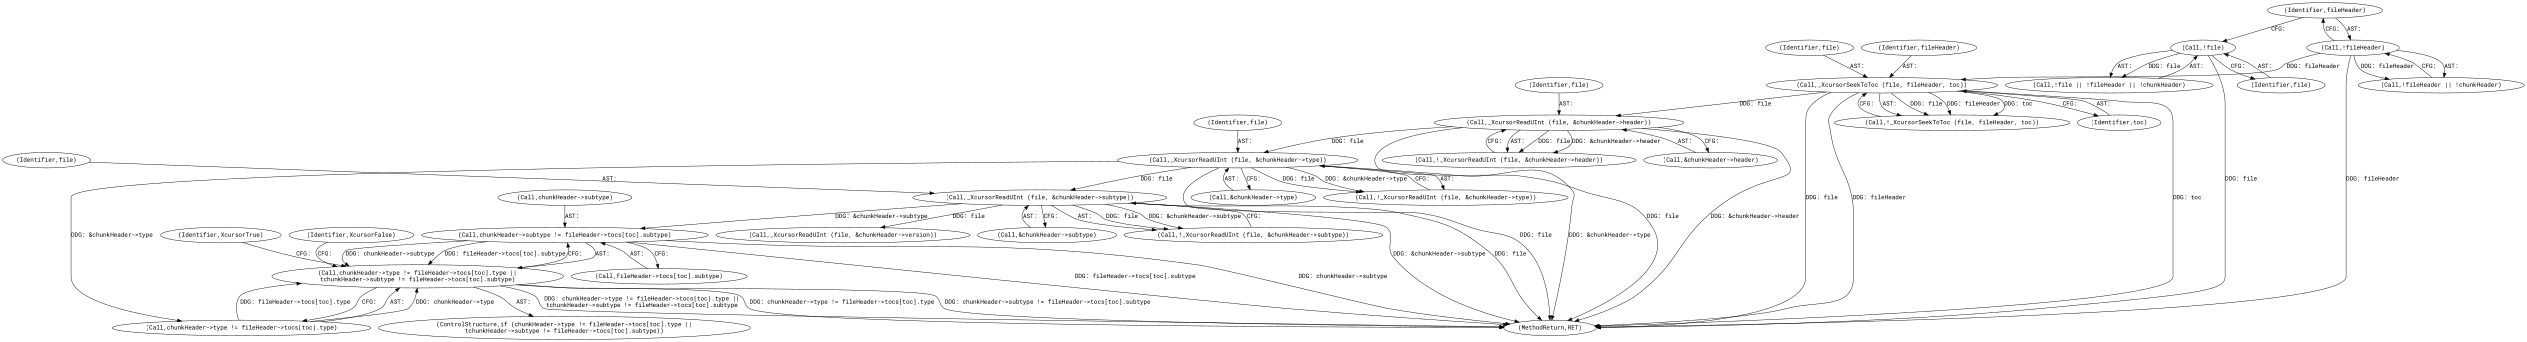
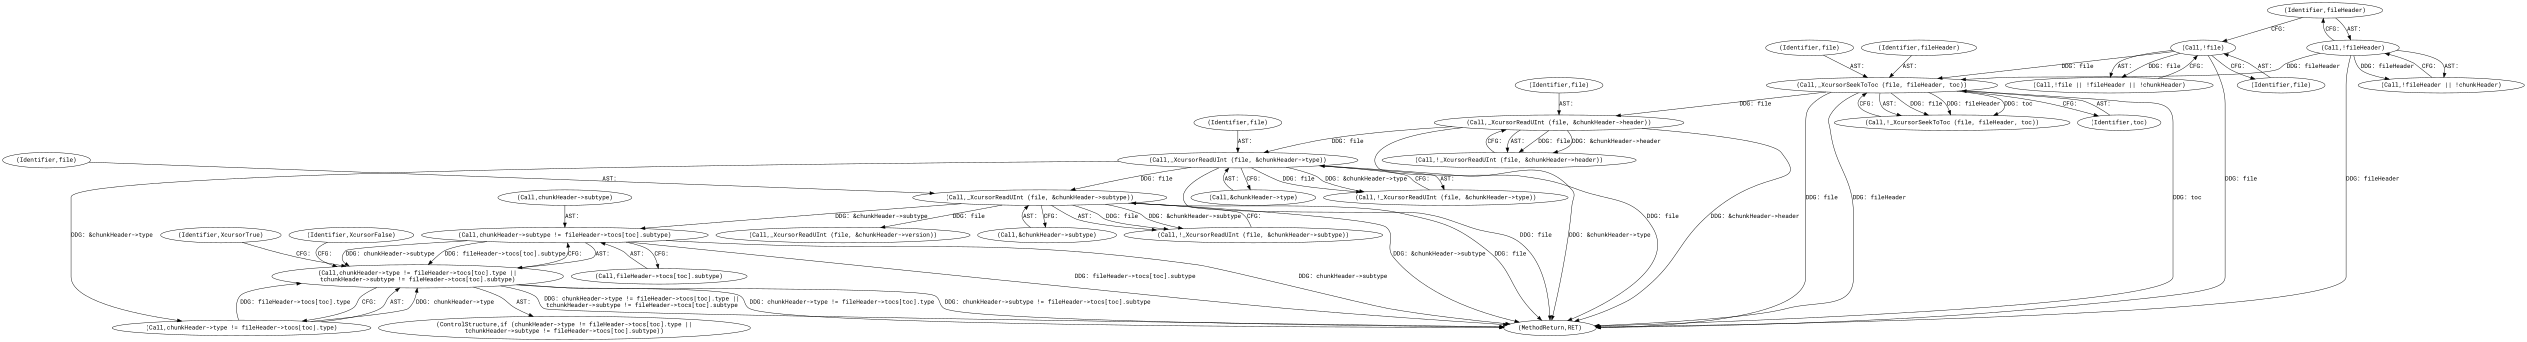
  digraph {
    fontname="Roboto Mono"
    node [fontname="Roboto Mono"]
    edge [fontname="Roboto Mono"]
    n1 [label="(Call,chunkHeader->subtype != fileHeader->tocs[toc].subtype)"]
    n2 [label="(Call,chunkHeader->type != fileHeader->tocs[toc].type ||\n\tchunkHeader->subtype != fileHeader->tocs[toc].subtype)"]
    n3 [label="(Call,fileHeader->tocs[toc].subtype)"]
    n4 [label="(MethodReturn,RET)"]
    n5 [label="(Call,chunkHeader->type != fileHeader->tocs[toc].type)"]
    n6 [label="(ControlStructure,if (chunkHeader->type != fileHeader->tocs[toc].type ||\n\tchunkHeader->subtype != fileHeader->tocs[toc].subtype))"]
    n7 [label="(Call,_XcursorReadUInt (file, &chunkHeader->subtype))"]
    n8 [label="(Call,_XcursorReadUInt (file, &chunkHeader->version))"]
    n9 [label="(Call,&chunkHeader->subtype)"]
    n10 [label="(Call,!_XcursorReadUInt (file, &chunkHeader->subtype))"]
    n11 [label="(Call,_XcursorReadUInt (file, &chunkHeader->type))"]
    n12 [label="(Call,&chunkHeader->type)"]
    n13 [label="(Call,!_XcursorReadUInt (file, &chunkHeader->type))"]
    n14 [label="(Call,_XcursorReadUInt (file, &chunkHeader->header))"]
    n15 [label="(Call,!_XcursorReadUInt (file, &chunkHeader->header))"]
-   n16 [label="(Call,&chunkHeader->header)"]
    n17 [label="(Call,_XcursorSeekToToc (file, fileHeader, toc))"]
    n18 [label="(Call,!_XcursorSeekToToc (file, fileHeader, toc))"]
    n19 [label="(Identifier,toc)"]
    n20 [label="(Call,!file)"]
    n21 [label="(Identifier,file)"]
    n22 [label="(Call,!file || !fileHeader || !chunkHeader)"]
    n23 [label="(Call,!fileHeader)"]
    n24 [label="(Call,!fileHeader || !chunkHeader)"]
    n25 [label="(Identifier,fileHeader)"]
    n26 [label="(Identifier,file)"]
    n27 [label="(Call,chunkHeader->subtype)"]
    n28 [label="(Identifier,file)"]
    n29 [label="(Identifier,XcursorTrue)"]
    n30 [label="(Identifier,fileHeader)"]
    n31 [label="(Identifier,file)"]
    n32 [label="(Identifier,file)"]
    n33 [label="(Identifier,XcursorFalse)"]
    n1 -> n2 [label="AST: "]
    n1 -> n2 [label="DDG: chunkHeader->subtype"]
    n1 -> n2 [label="DDG: fileHeader->tocs[toc].subtype"]
    n1 -> n3 [label="CFG: "]
    n1 -> n4 [label="DDG: fileHeader->tocs[toc].subtype"]
    n1 -> n4 [label="DDG: chunkHeader->subtype"]
    n2 -> n1 [label="CFG: "]
    n2 -> n4 [label="DDG: chunkHeader->type != fileHeader->tocs[toc].type ||\n\tchunkHeader->subtype != fileHeader->tocs[toc].subtype"]
    n2 -> n4 [label="DDG: chunkHeader->type != fileHeader->tocs[toc].type"]
    n2 -> n4 [label="DDG: chunkHeader->subtype != fileHeader->tocs[toc].subtype"]
    n2 -> n5 [label="CFG: "]
    n2 -> n6 [label="AST: "]
    n3 -> n1 [label="AST: "]
    n5 -> n2 [label="AST: "]
    n5 -> n2 [label="DDG: chunkHeader->type"]
    n5 -> n2 [label="DDG: fileHeader->tocs[toc].type"]
    n7 -> n1 [label="DDG: &chunkHeader->subtype"]
    n7 -> n4 [label="DDG: file"]
    n7 -> n4 [label="DDG: &chunkHeader->subtype"]
    n7 -> n8 [label="DDG: file"]
    n7 -> n9 [label="CFG: "]
    n7 -> n10 [label="AST: "]
    n7 -> n10 [label="DDG: file"]
    n7 -> n10 [label="DDG: &chunkHeader->subtype"]
    n9 -> n7 [label="AST: "]
    n10 -> n7 [label="CFG: "]
    n11 -> n4 [label="DDG: &chunkHeader->type"]
    n11 -> n4 [label="DDG: file"]
    n11 -> n5 [label="DDG: &chunkHeader->type"]
    n11 -> n7 [label="DDG: file"]
    n11 -> n12 [label="CFG: "]
    n11 -> n13 [label="AST: "]
    n11 -> n13 [label="DDG: file"]
    n11 -> n13 [label="DDG: &chunkHeader->type"]
    n12 -> n11 [label="AST: "]
    n13 -> n11 [label="CFG: "]
    n14 -> n4 [label="DDG: file"]
    n14 -> n4 [label="DDG: &chunkHeader->header"]
    n14 -> n11 [label="DDG: file"]
    n14 -> n15 [label="AST: "]
    n14 -> n15 [label="DDG: file"]
    n14 -> n15 [label="DDG: &chunkHeader->header"]
-   n14 -> n16 [label="CFG: "]
    n15 -> n14 [label="CFG: "]
-   n16 -> n14 [label="AST: "]
    n17 -> n4 [label="DDG: file"]
    n17 -> n4 [label="DDG: fileHeader"]
    n17 -> n4 [label="DDG: toc"]
    n17 -> n14 [label="DDG: file"]
    n17 -> n18 [label="AST: "]
    n17 -> n18 [label="DDG: file"]
    n17 -> n18 [label="DDG: fileHeader"]
    n17 -> n18 [label="DDG: toc"]
    n17 -> n19 [label="CFG: "]
    n18 -> n17 [label="CFG: "]
    n19 -> n17 [label="AST: "]
    n20 -> n4 [label="DDG: file"]
+   n20 -> n17 [label="DDG: file"]
    n20 -> n21 [label="CFG: "]
    n20 -> n22 [label="AST: "]
    n20 -> n22 [label="DDG: file"]
    n21 -> n20 [label="AST: "]
-   n22 -> n20 [label="AST: "]
+   n22 -> n20 [label="CFG: "]
    n23 -> n4 [label="DDG: fileHeader"]
    n23 -> n17 [label="DDG: fileHeader"]
    n23 -> n24 [label="AST: "]
    n23 -> n24 [label="DDG: fileHeader"]
    n23 -> n25 [label="CFG: "]
    n24 -> n23 [label="CFG: "]
    n25 -> n20 [label="CFG: "]
    n25 -> n23 [label="AST: "]
    n26 -> n17 [label="AST: "]
    n27 -> n1 [label="AST: "]
    n28 -> n11 [label="AST: "]
    n29 -> n2 [label="CFG: "]
    n30 -> n17 [label="AST: "]
    n31 -> n7 [label="AST: "]
    n32 -> n14 [label="AST: "]
    n33 -> n2 [label="CFG: "]
  }
